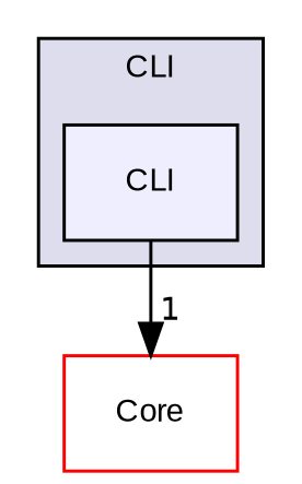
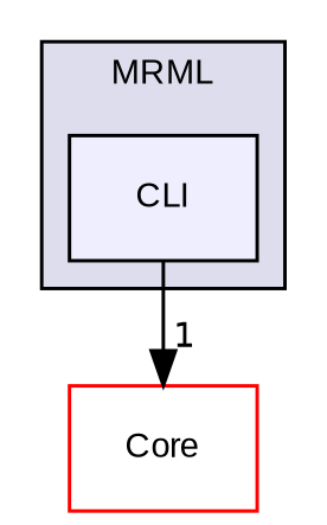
  digraph {
    compound=true
    fontname="Liberation Sans"
    node [fontname="Liberation Sans" fontsize=10 shape=box]
    n1 [fillcolor="#eeeeff" label=CLI pencolor=black style=filled]
    n2 [color=red label=Core]
    subgraph cluster_1 {
      bgcolor="#ddddee"
      fontsize=10
-     label=CLI
+     label=MRML
      pencolor=black
      n1
    }
    n1 -> n2 [headlabel=1 labeldistance=1.5 labelfontname=Helvetica labelfontsize=10 fontname="Liberation Sans"]
  }
